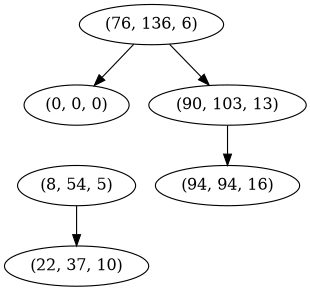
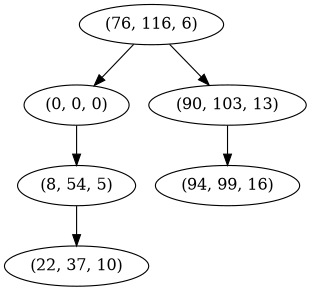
  digraph {
    n1 [label="(8, 54, 5)"]
    "(0, 0, 0)"
    "(22, 37, 10)"
-   "(76, 116, 6)" [label="(76, 136, 6)"]
+   "(76, 116, 6)"
    "(90, 103, 13)"
-   "(94, 99, 16)" [label="(94, 94, 16)"]
+   "(94, 99, 16)"
    n1 -> "(22, 37, 10)"
+   "(0, 0, 0)" -> n1
    "(76, 116, 6)" -> "(0, 0, 0)"
    "(76, 116, 6)" -> "(90, 103, 13)"
    "(90, 103, 13)" -> "(94, 99, 16)"
  }
